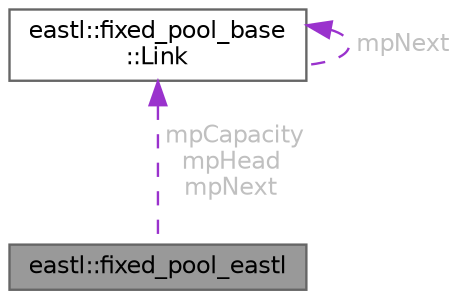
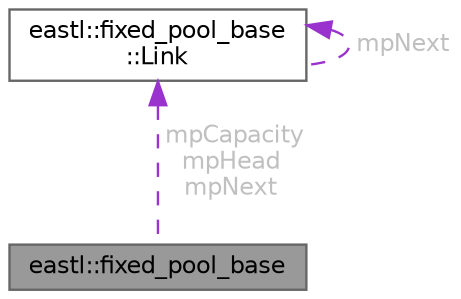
  digraph {
    node [color=gray40 fontname=Helvetica fontsize=10 shape=box style=filled]
    edge [color=darkorchid3 dir=back fontcolor=grey fontname=Helvetica fontsize=10 labelfontname=Helvetica labelfontsize=10 style=dashed]
-   n1 [fillcolor=grey60 fontcolor=black height=0.2 label="eastl::fixed_pool_eastl" width=0.4]
+   n1 [fillcolor=grey60 fontcolor=black height=0.2 label="eastl::fixed_pool_base" width=0.4]
    n2 [fillcolor=white height=0.2 label="eastl::fixed_pool_base\l::Link" width=0.4]
    n2 -> n1 [label=" mpCapacity\nmpHead\nmpNext"]
    n2 -> n2 [label=" mpNext"]
  }
